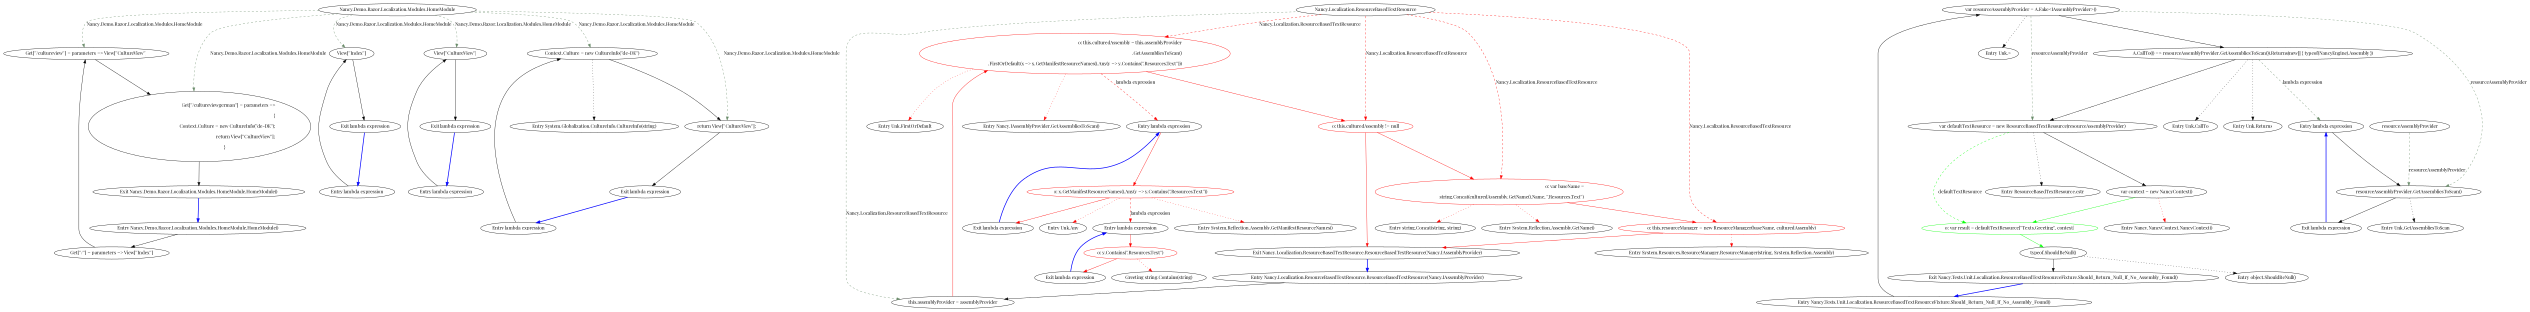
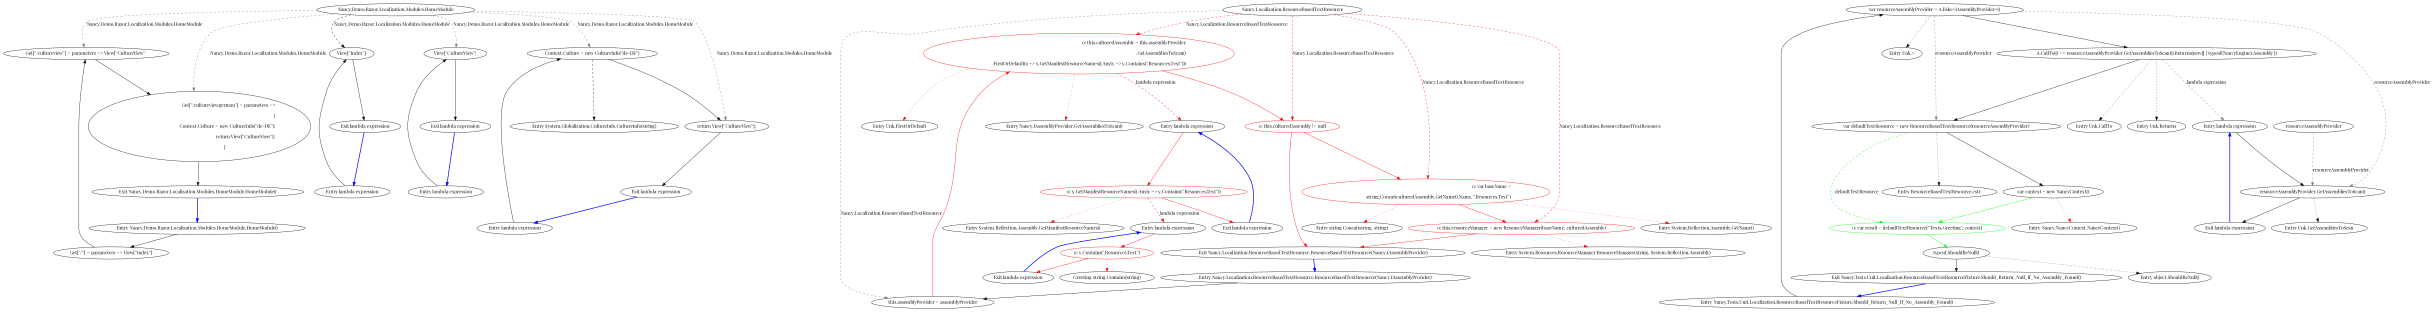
  digraph {
    fontname="Playfair Display"
    node [fontname="Playfair Display" cluster="lambda expression" file="ResourceBasedTextResource.cs"]
    edge [fontname="Playfair Display" style=solid]
    n1 [label="Nancy.Demo.Razor.Localization.Modules.HomeModule" cluster="" file=""]
    n2 [cluster="Nancy.Demo.Razor.Localization.Modules.HomeModule.HomeModule()" label="Get[''/cultureview''] = parameters => View[''CultureView'']" span="10-10" file=""]
    n3 [cluster="Nancy.Demo.Razor.Localization.Modules.HomeModule.HomeModule()" label="Get[''/cultureviewgerman''] = parameters =>\r\n                                        {\r\n                                            Context.Culture = new CultureInfo(''de-DE'');\r\n                                            return View[''CultureView''];\r\n                                        }" span="12-16" file=""]
    n4 [label="View[''Index'']" span="8-8" file=""]
    n5 [label="View[''CultureView'']" span="10-10" file=""]
    n6 [label="Context.Culture = new CultureInfo(''de-DE'')" span="14-14" file=""]
    n7 [label="return View[''CultureView''];" span="15-15" file=""]
    n8 [cluster="Nancy.Demo.Razor.Localization.Modules.HomeModule.HomeModule()" label="Get[''/''] = parameters => View[''Index'']" span="8-8" file=""]
    n9 [cluster="Nancy.Demo.Razor.Localization.Modules.HomeModule.HomeModule()" label="Exit Nancy.Demo.Razor.Localization.Modules.HomeModule.HomeModule()" span="6-6" file=""]
    n10 [label="Exit lambda expression" span="8-8" file=""]
    n11 [label="Exit lambda expression" span="10-10" file=""]
    n12 [cluster="System.Globalization.CultureInfo.CultureInfo(string)" label="Entry System.Globalization.CultureInfo.CultureInfo(string)" span="0-0" file=""]
    n13 [label="Exit lambda expression" span="12-16" file=""]
    n14 [cluster="Nancy.Demo.Razor.Localization.Modules.HomeModule.HomeModule()" label="Entry Nancy.Demo.Razor.Localization.Modules.HomeModule.HomeModule()" span="6-6" file=""]
    n15 [label="Entry lambda expression" span="8-8" file=""]
    n16 [label="Entry lambda expression" span="10-10" file=""]
    n17 [label="Entry lambda expression" span="12-16" file=""]
    n18 [cluster="Nancy.IAssemblyProvider.GetAssembliesToScan()" label="Entry Nancy.IAssemblyProvider.GetAssembliesToScan()" span="14-14"]
-   n19 [cluster="Unk.Any" label="Entry Unk.Any"]
    n20 [cluster="string.Contains(string)" label="Greeting string.Contains(string)" span="0-0"]
    n21 [cluster="string.Concat(string, string)" label="Entry string.Concat(string, string)" span="0-0"]
    n22 [label="Entry lambda expression" span="27-27"]
    n23 [color=red community=0 label="0: y.Contains(''.Resources.Text'')" span="27-27"]
    n24 [label="Exit lambda expression" span="27-27"]
    n25 [label="Entry lambda expression" span="27-27"]
    n26 [color=red community=0 label="0: x.GetManifestResourceNames().Any(y => y.Contains(''.Resources.Text''))" span="27-27"]
    n27 [label="Exit lambda expression" span="27-27"]
    n28 [cluster="System.Reflection.Assembly.GetManifestResourceNames()" label="Entry System.Reflection.Assembly.GetManifestResourceNames()" span="0-0"]
    n29 [cluster="System.Reflection.Assembly.GetName()" label="Entry System.Reflection.Assembly.GetName()" span="0-0"]
    n30 [cluster="Nancy.Localization.ResourceBasedTextResource.ResourceBasedTextResource(Nancy.IAssemblyProvider)" label="Entry Nancy.Localization.ResourceBasedTextResource.ResourceBasedTextResource(Nancy.IAssemblyProvider)" span="21-21"]
    n31 [cluster="Nancy.Localization.ResourceBasedTextResource.ResourceBasedTextResource(Nancy.IAssemblyProvider)" label="this.assemblyProvider = assemblyProvider" span="23-23"]
    n32 [cluster="Nancy.Localization.ResourceBasedTextResource.ResourceBasedTextResource(Nancy.IAssemblyProvider)" color=red community=0 label="0: this.culturedAssembly = this.assemblyProvider\r\n                .GetAssembliesToScan()\r\n                .FirstOrDefault(x => x.GetManifestResourceNames().Any(y => y.Contains(''.Resources.Text'')))" span="25-27"]
    n33 [cluster="Nancy.Localization.ResourceBasedTextResource.ResourceBasedTextResource(Nancy.IAssemblyProvider)" color=red community=0 label="0: this.culturedAssembly != null" span="29-29"]
    n34 [cluster="Unk.FirstOrDefault" label="Entry Unk.FirstOrDefault"]
    n35 [cluster="Nancy.Localization.ResourceBasedTextResource.ResourceBasedTextResource(Nancy.IAssemblyProvider)" color=red community=0 label="0: var baseName =\r\n                    string.Concat(culturedAssembly.GetName().Name, ''.Resources.Text'')" span="31-32"]
    n36 [cluster="Nancy.Localization.ResourceBasedTextResource.ResourceBasedTextResource(Nancy.IAssemblyProvider)" label="Exit Nancy.Localization.ResourceBasedTextResource.ResourceBasedTextResource(Nancy.IAssemblyProvider)" span="21-21"]
    n37 [cluster="Nancy.Localization.ResourceBasedTextResource.ResourceBasedTextResource(Nancy.IAssemblyProvider)" color=red community=0 label="0: this.resourceManager = new ResourceManager(baseName, culturedAssembly)" span="34-34"]
    n38 [cluster="System.Resources.ResourceManager.ResourceManager(string, System.Reflection.Assembly)" label="Entry System.Resources.ResourceManager.ResourceManager(string, System.Reflection.Assembly)" span="0-0"]
    n39 [label="Nancy.Localization.ResourceBasedTextResource" cluster=""]
    n40 [cluster="Unk.>" file="ResourceBasedTextResourceFixture.cs" label="Entry Unk.>"]
    n41 [cluster="object.ShouldBeNull()" file="ResourceBasedTextResourceFixture.cs" label="Entry object.ShouldBeNull()" span="135-135"]
    n42 [cluster="ResourceBasedTextResource.cstr" file="ResourceBasedTextResourceFixture.cs" label="Entry ResourceBasedTextResource.cstr"]
    n43 [cluster="Unk.CallTo" file="ResourceBasedTextResourceFixture.cs" label="Entry Unk.CallTo"]
    n44 [cluster="Nancy.Tests.Unit.Localization.ResourceBasedTextResourceFixture.Should_Return_Null_If_No_Assembly_Found()" file="ResourceBasedTextResourceFixture.cs" label="Entry Nancy.Tests.Unit.Localization.ResourceBasedTextResourceFixture.Should_Return_Null_If_No_Assembly_Found()" span="10-10"]
    n45 [cluster="Nancy.Tests.Unit.Localization.ResourceBasedTextResourceFixture.Should_Return_Null_If_No_Assembly_Found()" file="ResourceBasedTextResourceFixture.cs" label="var resourceAssemblyProvider = A.Fake<IAssemblyProvider>()" span="13-13"]
    n46 [cluster="Nancy.Tests.Unit.Localization.ResourceBasedTextResourceFixture.Should_Return_Null_If_No_Assembly_Found()" file="ResourceBasedTextResourceFixture.cs" label="A.CallTo(() => resourceAssemblyProvider.GetAssembliesToScan()).Returns(new[] { typeof(NancyEngine).Assembly })" span="14-14"]
    n47 [cluster="Nancy.Tests.Unit.Localization.ResourceBasedTextResourceFixture.Should_Return_Null_If_No_Assembly_Found()" file="ResourceBasedTextResourceFixture.cs" label="var defaultTextResource = new ResourceBasedTextResource(resourceAssemblyProvider)" span="16-16"]
    n48 [file="ResourceBasedTextResourceFixture.cs" label="resourceAssemblyProvider.GetAssembliesToScan()" span="14-14"]
    n49 [cluster="Unk.Returns" file="ResourceBasedTextResourceFixture.cs" label="Entry Unk.Returns"]
    n50 [file="ResourceBasedTextResourceFixture.cs" label="Entry lambda expression" span="14-14"]
    n51 [cluster="Nancy.Tests.Unit.Localization.ResourceBasedTextResourceFixture.Should_Return_Null_If_No_Assembly_Found()" file="ResourceBasedTextResourceFixture.cs" label="var context = new NancyContext()" span="17-17"]
    n52 [cluster="Nancy.Tests.Unit.Localization.ResourceBasedTextResourceFixture.Should_Return_Null_If_No_Assembly_Found()" color=green community=0 file="ResourceBasedTextResourceFixture.cs" label="0: var result = defaultTextResource[''Texts.Greeting'', context]" span="20-20"]
    n53 [cluster="Unk.GetAssembliesToScan" file="ResourceBasedTextResourceFixture.cs" label="Entry Unk.GetAssembliesToScan"]
    n54 [file="ResourceBasedTextResourceFixture.cs" label="Exit lambda expression" span="14-14"]
    n55 [cluster="Nancy.NancyContext.NancyContext()" file="ResourceBasedTextResourceFixture.cs" label="Entry Nancy.NancyContext.NancyContext()" span="24-24"]
    n56 [cluster="Nancy.Tests.Unit.Localization.ResourceBasedTextResourceFixture.Should_Return_Null_If_No_Assembly_Found()" file="ResourceBasedTextResourceFixture.cs" label="typeof.ShouldBeNull()" span="23-23"]
    n57 [cluster="Nancy.Tests.Unit.Localization.ResourceBasedTextResourceFixture.Should_Return_Null_If_No_Assembly_Found()" file="ResourceBasedTextResourceFixture.cs" label="Exit Nancy.Tests.Unit.Localization.ResourceBasedTextResourceFixture.Should_Return_Null_If_No_Assembly_Found()" span="10-10"]
    n58 [file="ResourceBasedTextResourceFixture.cs" label=resourceAssemblyProvider cluster=""]
    n1 -> n2 [color=darkseagreen4 label="Nancy.Demo.Razor.Localization.Modules.HomeModule" style=dashed]
    n1 -> n3 [color=darkseagreen4 label="Nancy.Demo.Razor.Localization.Modules.HomeModule" style=dashed]
-   n1 -> n4 [color=darkseagreen4 label="Nancy.Demo.Razor.Localization.Modules.HomeModule" style=dashed]
+   n1 -> n4 [color=black label="Nancy.Demo.Razor.Localization.Modules.HomeModule" style=dashed]
    n1 -> n5 [color=darkseagreen4 label="Nancy.Demo.Razor.Localization.Modules.HomeModule" style=dashed]
    n1 -> n6 [color=darkseagreen4 label="Nancy.Demo.Razor.Localization.Modules.HomeModule" style=dashed]
    n1 -> n7 [color=darkseagreen4 label="Nancy.Demo.Razor.Localization.Modules.HomeModule" style=dashed]
    n2 -> n3
    n3 -> n9
    n4 -> n10
    n5 -> n11
    n6 -> n7
-   n6 -> n12 [style=dotted]
+   n6 -> n12 [style=dashed]
    n7 -> n13
    n8 -> n2
    n9 -> n14 [color=blue style=bold]
    n10 -> n15 [color=blue style=bold]
    n11 -> n16 [color=blue style=bold]
    n13 -> n17 [color=blue style=bold]
    n14 -> n8
    n15 -> n4
    n16 -> n5
    n17 -> n6
    n22 -> n23 [color=red]
    n23 -> n20 [color=red style=dotted]
    n23 -> n24 [color=red]
    n24 -> n22 [color=blue style=bold]
    n25 -> n26 [color=red]
-   n26 -> n19 [color=red style=dotted]
    n26 -> n22 [color=red label="lambda expression" style=dashed]
    n26 -> n27 [color=red]
    n26 -> n28 [color=red style=dotted]
    n27 -> n25 [color=blue style=bold]
    n30 -> n31
    n31 -> n32 [color=red]
    n32 -> n18 [color=red style=dotted]
    n32 -> n25 [color=red label="lambda expression" style=dashed]
    n32 -> n33 [color=red]
    n32 -> n34 [color=red style=dotted]
    n33 -> n35 [color=red]
    n33 -> n36 [color=red]
    n35 -> n21 [color=red style=dotted]
    n35 -> n29 [color=red style=dotted]
    n35 -> n37 [color=red]
    n36 -> n30 [color=blue style=bold]
    n37 -> n36 [color=red]
    n37 -> n38 [color=red style=dotted]
    n39 -> n31 [color=darkseagreen4 label="Nancy.Localization.ResourceBasedTextResource" style=dashed]
    n39 -> n32 [color=red label="Nancy.Localization.ResourceBasedTextResource" style=dashed]
    n39 -> n33 [color=red label="Nancy.Localization.ResourceBasedTextResource" style=dashed]
    n39 -> n35 [color=red label="Nancy.Localization.ResourceBasedTextResource" style=dashed]
    n39 -> n37 [color=red label="Nancy.Localization.ResourceBasedTextResource" style=dashed]
    n44 -> n45
    n45 -> n40 [style=dotted]
    n45 -> n46
    n45 -> n47 [color=darkseagreen4 label=resourceAssemblyProvider style=dashed]
    n45 -> n48 [color=darkseagreen4 label=resourceAssemblyProvider style=dashed]
    n46 -> n43 [style=dotted]
    n46 -> n47
    n46 -> n49 [style=dotted]
    n46 -> n50 [color=darkseagreen4 label="lambda expression" style=dashed]
    n47 -> n42 [style=dotted]
    n47 -> n51
    n47 -> n52 [color=green label=defaultTextResource style=dashed]
    n48 -> n53 [style=dotted]
    n48 -> n54
    n50 -> n48
    n51 -> n52 [color=green]
    n51 -> n55 [color=red style=dotted]
    n52 -> n56 [color=green]
    n54 -> n50 [color=blue style=bold]
    n56 -> n41 [style=dotted]
    n56 -> n57
    n57 -> n44 [color=blue style=bold]
    n58 -> n48 [color=darkseagreen4 label=resourceAssemblyProvider style=dashed]
  }
